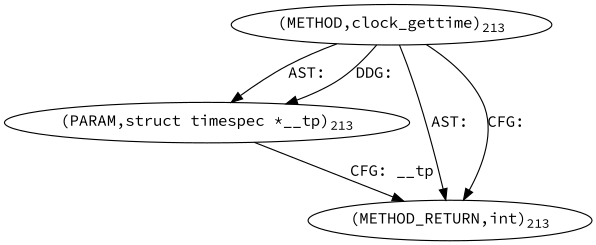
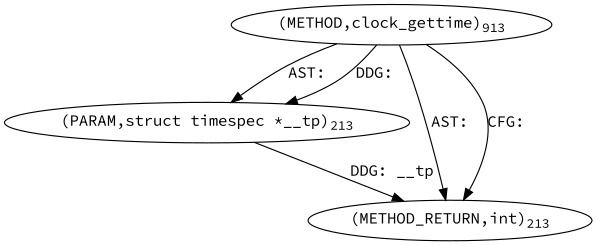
  digraph {
    fontname="Source Code Pro"
    node [fontname="Source Code Pro"]
    edge [fontname="Source Code Pro"]
-   n1 [label=<(METHOD,clock_gettime)<SUB>213</SUB>>]
+   n1 [label=<(METHOD,clock_gettime)<SUB>913</SUB>>]
    n2 [label=<(PARAM,struct timespec *__tp)<SUB>213</SUB>>]
    n3 [label=<(METHOD_RETURN,int)<SUB>213</SUB>>]
    n1 -> n2 [label="AST: "]
    n1 -> n2 [label="DDG: "]
    n1 -> n3 [label="AST: "]
    n1 -> n3 [label="CFG: "]
-   n2 -> n3 [label="CFG: __tp"]
+   n2 -> n3 [label="DDG: __tp"]
  }
